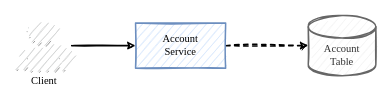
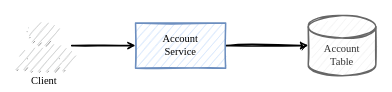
  <mxCell id="0" />
  <mxCell id="1" parent="0" />
- <mxCell id="2" style="edgeStyle=orthogonalEdgeStyle;rounded=0;orthogonalLoop=1;jettySize=auto;html=1;sketch=1;strokeWidth=2;fontFamily=Lucida Console;fontStyle=0;fontSize=14;dashed=1;" parent="1" source="3" target="4" edge="1"><mxGeometry relative="1" as="geometry" /></mxCell>
+ <mxCell id="2" style="edgeStyle=orthogonalEdgeStyle;rounded=0;orthogonalLoop=1;jettySize=auto;html=1;sketch=1;strokeWidth=2;fontFamily=Lucida Console;fontStyle=0;fontSize=14;" parent="1" source="3" target="4" edge="1"><mxGeometry relative="1" as="geometry" /></mxCell>
  <mxCell id="3" value="Account&lt;br style=&quot;font-size: 14px;&quot;&gt;Service" style="rounded=0;whiteSpace=wrap;html=1;sketch=1;fillStyle=auto;fillColor=#dae8fc;strokeColor=#6c8ebf;strokeWidth=2;fontFamily=Lucida Console;fontStyle=0;fontSize=14;" parent="1" vertex="1"><mxGeometry x="180" y="30" width="120" height="60" as="geometry" /></mxCell>
  <mxCell id="4" value="Account&lt;br style=&quot;font-size: 14px;&quot;&gt;Table" style="shape=cylinder3;whiteSpace=wrap;html=1;boundedLbl=1;backgroundOutline=1;size=15;sketch=1;fillStyle=auto;strokeWidth=2;fontFamily=Lucida Console;fontStyle=0;fontSize=14;fillColor=#f5f5f5;strokeColor=#666666;fontColor=#333333;" parent="1" vertex="1"><mxGeometry x="410" y="20" width="90" height="80" as="geometry" /></mxCell>
- <mxCell id="5" value="" style="edgeStyle=orthogonalEdgeStyle;rounded=0;orthogonalLoop=1;jettySize=auto;html=1;strokeWidth=2;sketch=1;fontSize=14;fontFamily=Lucida Console;" edge="1" parent="1" source="6" target="3"><mxGeometry relative="1" as="geometry" /></mxCell>
+ <mxCell id="5" value="" style="edgeStyle=orthogonalEdgeStyle;rounded=0;orthogonalLoop=1;jettySize=auto;html=1;strokeWidth=2;sketch=1;fontSize=14;fontFamily=Lucida Console;endArrow=open;" edge="1" parent="1" source="6" target="3"><mxGeometry relative="1" as="geometry" /></mxCell>
  <mxCell id="6" value="Client" style="outlineConnect=0;dashed=0;verticalLabelPosition=bottom;verticalAlign=top;align=center;html=1;shape=mxgraph.aws3.user;fillColor=#D2D3D3;gradientColor=none;shadow=0;sketch=1;strokeWidth=2;fontSize=14;fontFamily=Lucida Console;" vertex="1" parent="1"><mxGeometry x="20" y="28.5" width="75" height="63" as="geometry" /></mxCell>
